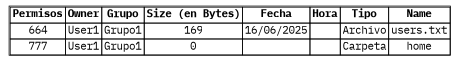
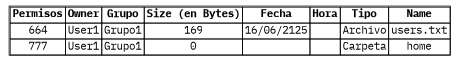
  digraph {
    rankdir=LR
    fontname="IBM Plex Mono"
-   n1 [fontname="IBM Plex Mono" label=< <table border='1' cellborder='1' cellspacing='0'> <tr><td><b>Permisos</b></td><td><b>Owner</b></td><td><b>Grupo</b></td><td><b>Size (en Bytes)</b></td><td><b>Fecha</b></td><td><b>Hora</b></td><td><b>Tipo</b></td><td><b>Name</b></td></tr> <tr><td>664</td><td>User1</td><td>Grupo1</td><td>169</td><td>16/06/2025</td><td></td><td>Archivo</td><td>users.txt</td></tr> <tr><td>777</td><td>User1</td><td>Grupo1</td><td>0</td><td></td><td></td><td>Carpeta</td><td>home</td></tr> </table>> shape=plaintext]
+   n1 [fontname="IBM Plex Mono" label=< <table border='1' cellborder='1' cellspacing='0'> <tr><td><b>Permisos</b></td><td><b>Owner</b></td><td><b>Grupo</b></td><td><b>Size (en Bytes)</b></td><td><b>Fecha</b></td><td><b>Hora</b></td><td><b>Tipo</b></td><td><b>Name</b></td></tr> <tr><td>664</td><td>User1</td><td>Grupo1</td><td>169</td><td>16/06/2125</td><td></td><td>Archivo</td><td>users.txt</td></tr> <tr><td>777</td><td>User1</td><td>Grupo1</td><td>0</td><td></td><td></td><td>Carpeta</td><td>home</td></tr> </table>> shape=plaintext]
  }
